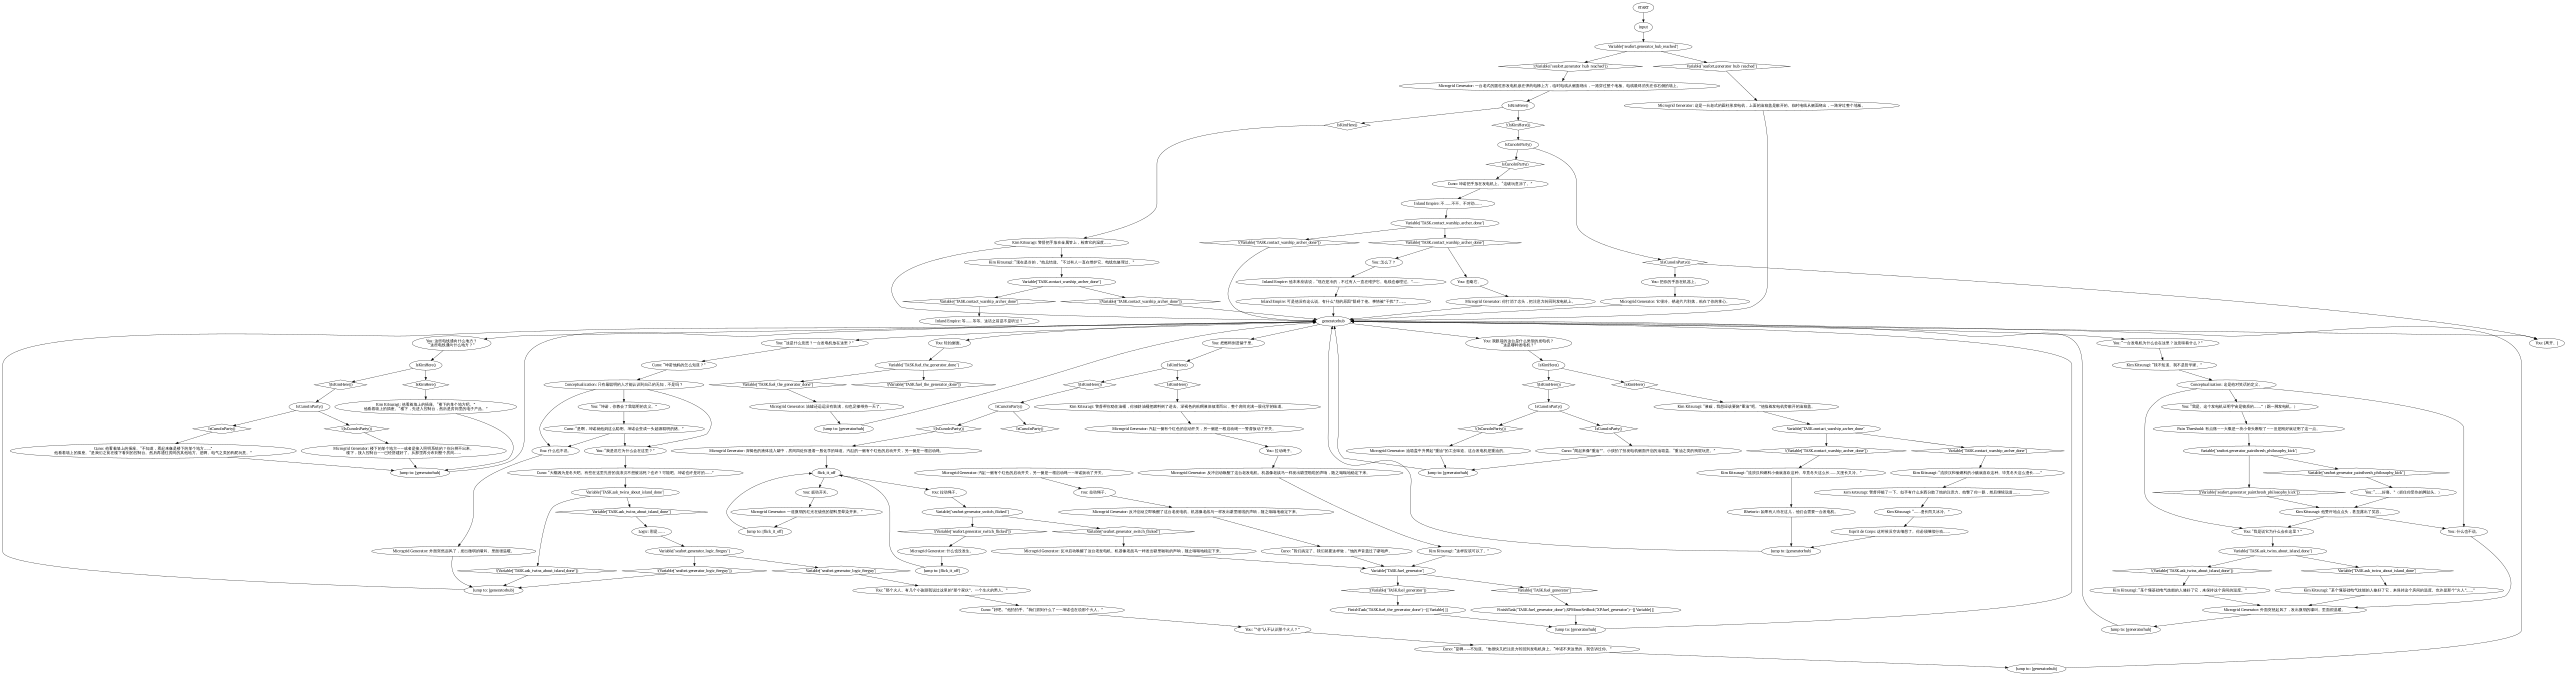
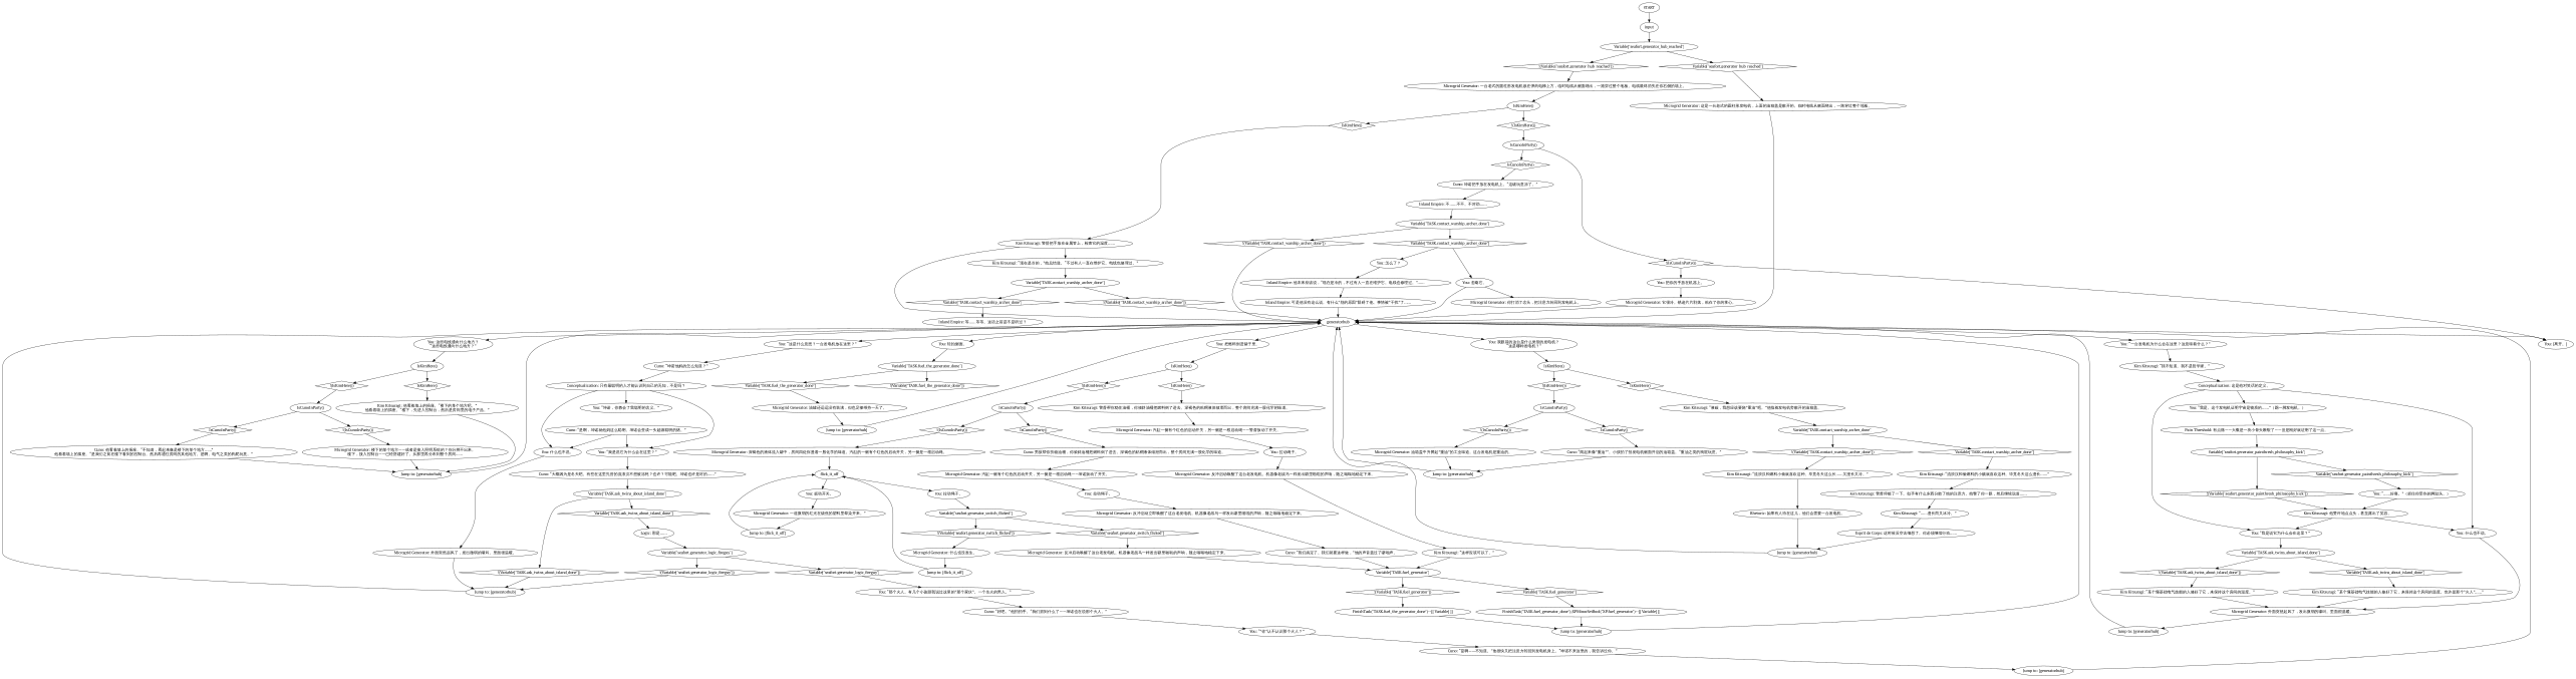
  digraph {
    fontname="PT Serif"
    node [fontname="PT Serif"]
    edge [fontname="PT Serif"]
    n1 [label=START]
    n2 [label=input]
    n3 [label="Variable[\"seafort.generator_hub_reached\"]"]
    n4 [label="Variable[\"seafort.generator_hub_reached\"]" shape=diamond]
    n5 [label="!(Variable[\"seafort.generator_hub_reached\"])" shape=diamond]
    n6 [label="Variable[\"seafort.generator_logic_fireguy\"]"]
    n7 [label="Variable[\"seafort.generator_logic_fireguy\"]" shape=diamond]
    n8 [label="!(Variable[\"seafort.generator_logic_fireguy\"])" shape=diamond]
    n9 [label="You: “那个火人。有几个小孩跟我说过这里的*那个家伙*。一个生火的男人。”"]
    n10 [label="Jump to: [generatorhub]"]
    n11 [label="Cuno: “好吧。”他拍拍手。“我们抓到什么了——坤诺也在说那个火人。”"]
    n12 [label=generatorhub]
    n13 [label="You: “*你*认不认识那个火人？”"]
    n14 [label="Cuno: “是啊——不知道。”他很快又把注意力转回到发电机身上。“坤诺不来这里的，我告诉过你。”"]
    n15 [label="Microgrid Generator: 汽缸一侧有个红色的启动开关，另一侧是一根启动绳——坤诺扳动了开关。"]
    n16 [label="You: 拉动绳子。"]
    n17 [label="Microgrid Generator: 反冲启动立即唤醒了这台老发电机。机器像老战马一样发出噼里啪啦的声响，随之嗡嗡地稳定下来。"]
    n18 [label="Logic: 那是……"]
    n19 [label="Variable[\"TASK.ask_twins_about_island_done\"]"]
    n20 [label="Variable[\"TASK.ask_twins_about_island_done\"]" shape=diamond]
    n21 [label="!(Variable[\"TASK.ask_twins_about_island_done\"])" shape=diamond]
    n22 [label="Jump to: [generatorhub]"]
    n23 [label="You: “这是什么意思？一台发电机放在这里？”"]
    n24 [label="You: 这些电线通向什么地方？\n“这些电线通向什么地方？”"]
    n25 [label="You: “一台发电机为什么会在这里？这意味着什么？”"]
    n26 [label="You: 轻拍侧面。"]
    n27 [label="You: [离开。]"]
    n28 [label="You: 把燃料倒进罐子里。"]
    n29 [label="You: 我眼前的这台是什么类型的发电机？\n“这是哪种发电机？”"]
    n30 [label="You: 把你的手放在机器上。"]
    n31 [label="Microgrid Generator: 它很冷。锈迹片片剥落，粘在了你的掌心。"]
    n32 [label="Variable[\"seafort.generator_switch_flicked\"]"]
    n33 [label="Variable[\"seafort.generator_switch_flicked\"]" shape=diamond]
    n34 [label="!(Variable[\"seafort.generator_switch_flicked\"])" shape=diamond]
    n35 [label="Microgrid Generator: 反冲启动唤醒了这台老发电机。机器像老战马一样发出噼里啪啦的声响，随之嗡嗡地稳定下来。"]
    n36 [label="Microgrid Generator: 什么也没发生。"]
    n37 [label="Variable[\"TASK.fuel_generator\"]"]
    n38 [label="Jump to: [flick_it_off]"]
    n39 [label="Jump to: [generatorhub]"]
    n40 [label="Inland Empire: 他本来应该说，“现在是冷的，不过有人一直在维护它。电线也修理过。”……"]
    n41 [label="Inland Empire: 可是他没有这么说。有什么*别的原因*阻碍了他。事情被*干扰*了……"]
    n42 [label="Inland Empire: 等……等等。这话之前是不是听过？"]
    n43 [label="Cuno: “坤诺他妈的怎么知道？”"]
    n44 [label="IsKimHere()"]
    n45 [label="Kim Kitsuragi: “我不知道。我不是哲学家。”"]
    n46 [label="Variable[\"TASK.fuel_the_generator_done\"]"]
    n47 [label="IsKimHere()"]
    n48 [label="IsKimHere()"]
    n49 [label="Cuno: “我们搞定了。我们就要这样做，”他的声音盖过了噼啪声。"]
    n50 [label="Variable[\"TASK.fuel_generator\"]" shape=diamond]
    n51 [label="!(Variable[\"TASK.fuel_generator\"])" shape=diamond]
    n52 [label="Cuno: “是啊，坤诺就他妈这么聪明。坤诺会变成一头超级聪明的猪。”"]
    n53 [label="You: 什么也不说。"]
    n54 [label="You: “我是说它为什么会在这里？”"]
    n55 [label="Microgrid Generator: 外面突然起风了，发出微弱的嚎叫。里面很温暖。"]
    n56 [label="Cuno: “大概因为是冬天吧。有些在这里扎营的流浪汉不想被冻死？也许？可能吧。坤诺也许是对的……”"]
    n57 [label="You: “坤诺，你教会了我聪明的含义。”"]
    n58 [label="Kim Kitsuragi: 他赞许地点点头，甚至露出了笑容。"]
    n59 [label="You: “我是说它为什么会在这里？”"]
    n60 [label="You: 什么也不说。"]
    n61 [label="Variable[\"TASK.ask_twins_about_island_done\"]"]
    n62 [label="Microgrid Generator: 外面突然起风了，发出微弱的嚎叫。里面很温暖。"]
    n63 [label="FinishTask(\"TASK.fuel_generator_done\");XPMinorSetBool(\"XP.fuel_generator\")--[[ Variable[ ]]"]
    n64 [label="FinishTask(\"TASK.fuel_the_generator_done\")--[[ Variable[ ]]"]
    n65 [label="Jump to: [generatorhub]"]
    n66 [label="Conceptualization: 这是他对笑话的定义。"]
    n67 [label="You: “我是。这个发电机证明宇宙是物质的……”（踢一脚发电机。）"]
    n68 [label="Kim Kitsuragi: “流浪汉和燃料小偷就喜欢这种。毕竟冬天这么长……又漫长又冷。”"]
    n69 [label="Rhetoric: 如果有人待在这儿，他们会需要一台发电机。"]
    n70 [label="Jump to: [generatorhub]"]
    n71 [label="IsCunoInParty()"]
    n72 [label="IsCunoInParty()" shape=diamond]
    n73 [label="!(IsCunoInParty())" shape=diamond]
+   n74 [label="Cuno: 男孩帮你扶稳油桶，你倾斜油桶把燃料倒了进去。深褐色的粘稠液体倾泄而出，整个房间充满一股化学的味道。"]
    n75 [label="Microgrid Generator: 深褐色的液体流入罐中，房间四处弥漫着一股化学的味道。汽缸的一侧有个红色的启动开关，另一侧是一根启动绳。"]
    n76 [label=flick_it_off]
    n77 [label="Microgrid Generator: 一道微弱的红光在烧焦的塑料里晕染开来。”"]
    n78 [label="Jump to: [flick_it_off]"]
    n79 [label="Conceptualization: 只有最聪明的人才能认识到自己的无知，不是吗？"]
    n80 [label="Pain Threshold: 有点痛——大概是一块小骨头断裂了——但是刚好就证明了这一点。"]
    n81 [label="Variable[\"seafort.generator_painthresh_philosophy_kick\"]"]
    n82 [label="Variable[\"seafort.generator_painthresh_philosophy_kick\"]" shape=diamond]
    n83 [label="!(Variable[\"seafort.generator_painthresh_philosophy_kick\"])" shape=diamond]
    n84 [label="IsKimHere()" shape=diamond]
    n85 [label="!(IsKimHere())" shape=diamond]
    n86 [label="Kim Kitsuragi: “某个懂基础电气技能的人修好了它，来保持这个房间的温度。也许是那个*火人*……”"]
    n87 [label="Jump to: [generatorhub]"]
    n88 [label="You: 怎么了？"]
    n89 [label="Variable[\"TASK.contact_warship_archer_done\"]"]
    n90 [label="Variable[\"TASK.contact_warship_archer_done\"]" shape=diamond]
    n91 [label="!(Variable[\"TASK.contact_warship_archer_done\"])" shape=diamond]
    n92 [label="Variable[\"TASK.fuel_the_generator_done\"]" shape=diamond]
    n93 [label="!(Variable[\"TASK.fuel_the_generator_done\"])" shape=diamond]
    n94 [label="You: 扳动开关。"]
    n95 [label="You: 拉动绳子。"]
    n96 [label="You: “……好痛。”（抓住你受伤的脚趾头。）"]
    n97 [label="Variable[\"TASK.contact_warship_archer_done\"]"]
    n98 [label="Variable[\"TASK.contact_warship_archer_done\"]" shape=diamond]
    n99 [label="!(Variable[\"TASK.contact_warship_archer_done\"])" shape=diamond]
    n100 [label="Kim Kitsuragi: “流浪汉和偷燃料的小贼就喜欢这种。毕竟冬天这么漫长……”"]
    n101 [label="Kim Kitsuragi: 警督停顿了一下。似乎有什么东西分散了他的注意力。他瞥了你一眼，然后继续说道……"]
    n102 [label="IsKimHere()" shape=diamond]
    n103 [label="!(IsKimHere())" shape=diamond]
    n104 [label="Kim Kitsuragi: “液碳，我想应该要烧*重油*吧。”他指着发电机旁敞开的油箱盖。"]
    n105 [label="IsCunoInParty()"]
    n106 [label="IsCunoInParty()" shape=diamond]
    n107 [label="!(IsCunoInParty())" shape=diamond]
    n108 [label="Kim Kitsuragi: 警督把手放在金属管上，检查它的温度……"]
    n109 [label="Kim Kitsuragi: “现在是冷的，”他总结道。“不过有人一直在维护它。电线也修理过。”"]
    n110 [label="Jump to: [generatorhub]"]
    n111 [label="Jump to: [generatorhub]"]
    n112 [label="You: 拉动绳子。"]
    n113 [label="Microgrid Generator: 反冲启动唤醒了这台老发电机。机器像老战马一样发出噼里啪啦的声响，随之嗡嗡地稳定下来。"]
    n114 [label="Kim Kitsuragi: “这样应该可以了。”"]
    n115 [label="Cuno: “闻起来像*重油*”。小孩拍了拍发电机侧面开启的油箱盖。“重油之类的狗屁玩意。”"]
    n116 [label="Variable[\"TASK.ask_twins_about_island_done\"]" shape=diamond]
    n117 [label="!(Variable[\"TASK.ask_twins_about_island_done\"])" shape=diamond]
    n118 [label="Microgrid Generator: 楼下的某个地方——或者是接入照明系统的？你分辨不出来。\n楼下，接入控制台——已经搭建好了。从那里再分布到整个房间……"]
    n119 [label="Kim Kitsuragi: 警督帮你稳住油桶，你倾斜油桶把燃料倒了进去。深褐色的粘稠液体倾泄而出，整个房间充满一股化学的味道。"]
    n120 [label="Microgrid Generator: 汽缸一侧有个红色的启动开关，另一侧是一根启动绳——警督扳动了开关。"]
    n121 [label="Kim Kitsuragi: “某个懂基础电气技能的人修好了它，来保持这个房间的温度。”"]
    n122 [label="Inland Empire: 不……不不。不对劲……"]
    n123 [label="Variable[\"TASK.contact_warship_archer_done\"]"]
    n124 [label="Variable[\"TASK.contact_warship_archer_done\"]" shape=diamond]
    n125 [label="!(Variable[\"TASK.contact_warship_archer_done\"])" shape=diamond]
    n126 [label="Kim Kitsuragi: “……漫长而又冰冷。”"]
    n127 [label="IsKimHere()"]
    n128 [label="IsKimHere()" shape=diamond]
    n129 [label="!(IsKimHere())" shape=diamond]
    n130 [label="IsCunoInParty()"]
    n131 [label="IsCunoInParty()" shape=diamond]
    n132 [label="!(IsCunoInParty())" shape=diamond]
    n133 [label="Kim Kitsuragi: 他看着墙上的插座。“楼下的某个地方吧。”\n他看着墙上的插座。“楼下，先进入控制台，然后是房间里的电子产品。”"]
    n134 [label="Microgrid Generator: 油箱盖中升腾起*重油*的工业味道。这台发电机是重油的。"]
    n135 [label="Cuno: 他看着墙上的插座。“不知道，看起来像是楼下的某个地方……”\n他看着墙上的插座。“是我们之前在楼下看到的控制台。然后再通往房间的其他地方。是啊。电气之类的狗屁玩意。”"]
    n136 [label="Microgrid Generator: 这是一台老式的圆柱形发电机，上面的油箱盖是敞开的。临时电线从侧面绕出，一路穿过整个地板。"]
    n137 [label="Esprit de Corps: 这时候没空去细想了。你必须继续行动……"]
    n138 [label="Microgrid Generator: 油罐还远远没有装满，但也足够维持一天了。"]
    n139 [label="You: 忽略它。"]
    n140 [label="Microgrid Generator: 你打消了念头，把注意力转回到发电机上。"]
    n141 [label="Cuno: 坤诺把手放在发电机上。“这破玩意凉了。”"]
    n142 [label="IsKimHere()" shape=diamond]
    n143 [label="!(IsKimHere())" shape=diamond]
    n144 [label="Microgrid Generator: 一台老式的圆柱形发电机嵌在弹药电梯上方，临时电线从侧面绕出，一路穿过整个地板。电线最终消失在你右侧的墙上。"]
    n145 [label="IsCunoInParty()"]
    n146 [label="IsCunoInParty()" shape=diamond]
    n147 [label="!(IsCunoInParty())" shape=diamond]
    n1 -> n2
    n2 -> n3
    n3 -> n4
    n3 -> n5
    n4 -> n136
    n5 -> n144
    n6 -> n7
    n6 -> n8
    n7 -> n9
    n8 -> n10
    n9 -> n11
    n10 -> n12
    n11 -> n13
    n12 -> n23
    n12 -> n24
    n12 -> n25
    n12 -> n26
    n12 -> n27
    n12 -> n28
    n12 -> n29
    n13 -> n14
    n14 -> n39
    n15 -> n16
    n16 -> n17
    n17 -> n49
    n18 -> n6
    n19 -> n20
    n19 -> n21
    n20 -> n18
    n21 -> n10
    n22 -> n12
    n23 -> n43
    n24 -> n44
    n25 -> n45
    n26 -> n46
    n28 -> n47
    n29 -> n48
    n30 -> n31
    n31 -> n12
    n32 -> n33
    n32 -> n34
    n33 -> n35
    n34 -> n36
    n35 -> n37
    n36 -> n38
    n37 -> n50
    n37 -> n51
    n38 -> n76
    n39 -> n12
    n40 -> n41
    n41 -> n12
    n43 -> n79
    n44 -> n84
    n44 -> n85
    n45 -> n66
    n46 -> n92
    n46 -> n93
    n47 -> n142
    n47 -> n143
    n48 -> n102
    n48 -> n103
    n49 -> n37
    n50 -> n63
    n51 -> n64
    n52 -> n53
    n52 -> n54
    n53 -> n55
    n54 -> n56
    n55 -> n10
    n56 -> n19
-   n57 -> n52
    n58 -> n59
    n58 -> n60
    n59 -> n61
    n60 -> n62
    n61 -> n116
    n61 -> n117
    n62 -> n87
    n63 -> n65
    n64 -> n65
    n65 -> n12
    n66 -> n59
    n66 -> n60
    n66 -> n67
    n67 -> n80
    n68 -> n69
    n69 -> n70
    n70 -> n12
    n71 -> n72
    n71 -> n73
+   n72 -> n74
    n73 -> n75
+   n74 -> n15
    n75 -> n76
    n76 -> n94
    n76 -> n95
    n77 -> n78
    n78 -> n76
    n79 -> n53
    n79 -> n54
    n79 -> n57
    n80 -> n81
    n81 -> n82
    n81 -> n83
    n82 -> n96
    n83 -> n58
    n84 -> n133
    n85 -> n145
    n86 -> n62
    n87 -> n12
    n88 -> n40
    n89 -> n90
    n89 -> n91
    n90 -> n42
    n91 -> n12
    n92 -> n138
    n94 -> n77
    n95 -> n32
    n96 -> n58
    n97 -> n98
    n97 -> n99
    n98 -> n100
    n99 -> n68
    n100 -> n101
    n101 -> n126
    n102 -> n104
    n103 -> n105
    n104 -> n97
    n105 -> n106
    n105 -> n107
    n106 -> n115
    n107 -> n134
    n108 -> n12
    n108 -> n109
    n109 -> n89
    n110 -> n12
    n111 -> n12
    n112 -> n113
    n113 -> n114
    n114 -> n37
    n115 -> n111
    n116 -> n86
    n117 -> n121
    n118 -> n110
    n119 -> n120
    n120 -> n112
    n121 -> n62
    n122 -> n123
    n123 -> n124
    n123 -> n125
    n124 -> n88
    n124 -> n139
    n125 -> n12
    n126 -> n137
    n127 -> n128
    n127 -> n129
    n128 -> n108
    n129 -> n130
    n130 -> n131
    n130 -> n132
    n131 -> n141
    n132 -> n27
    n132 -> n30
    n133 -> n110
    n134 -> n111
    n135 -> n110
    n136 -> n12
    n137 -> n70
    n138 -> n22
    n139 -> n140
-   n140 -> n12
+   n139 -> n12
    n141 -> n122
    n142 -> n119
    n143 -> n71
    n144 -> n127
    n145 -> n146
    n145 -> n147
    n146 -> n135
    n147 -> n118
  }
